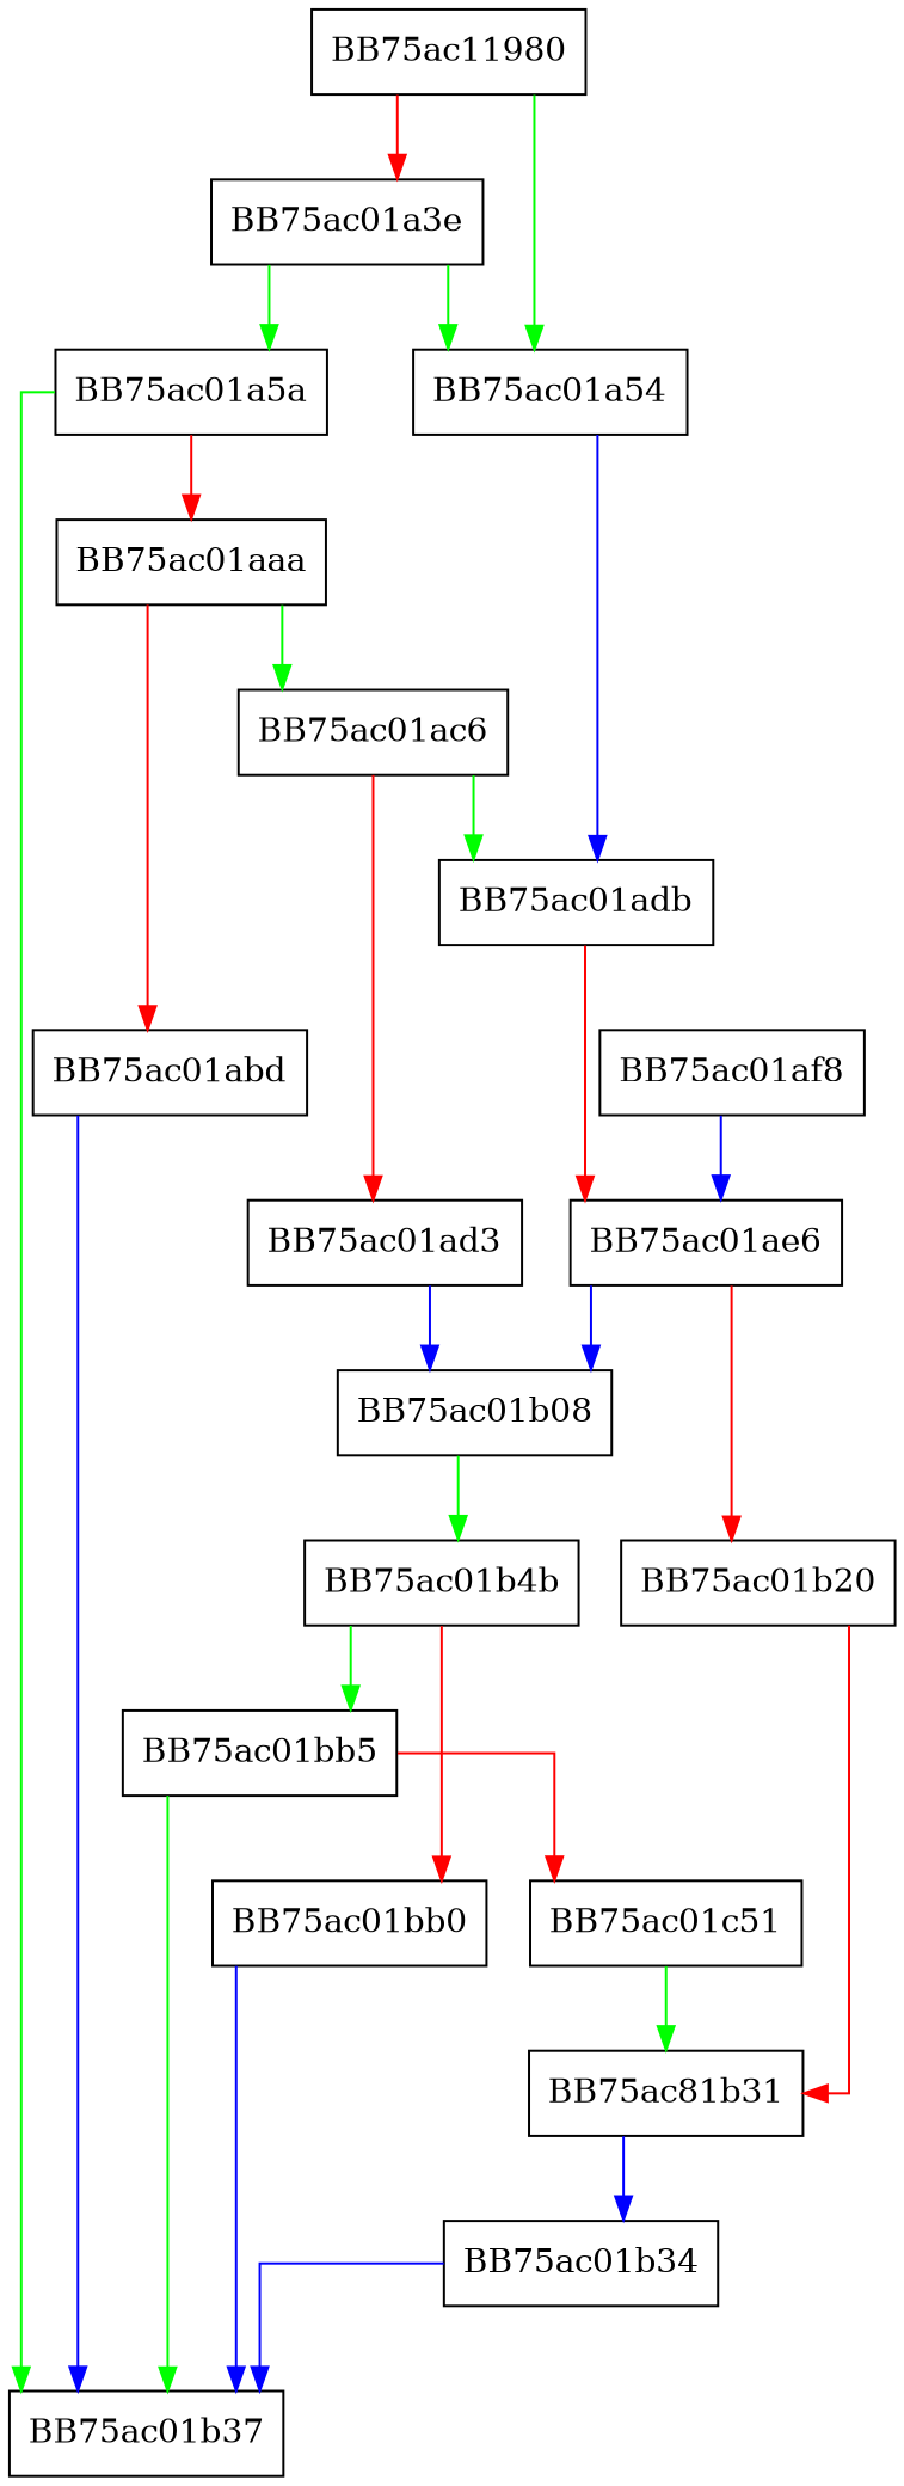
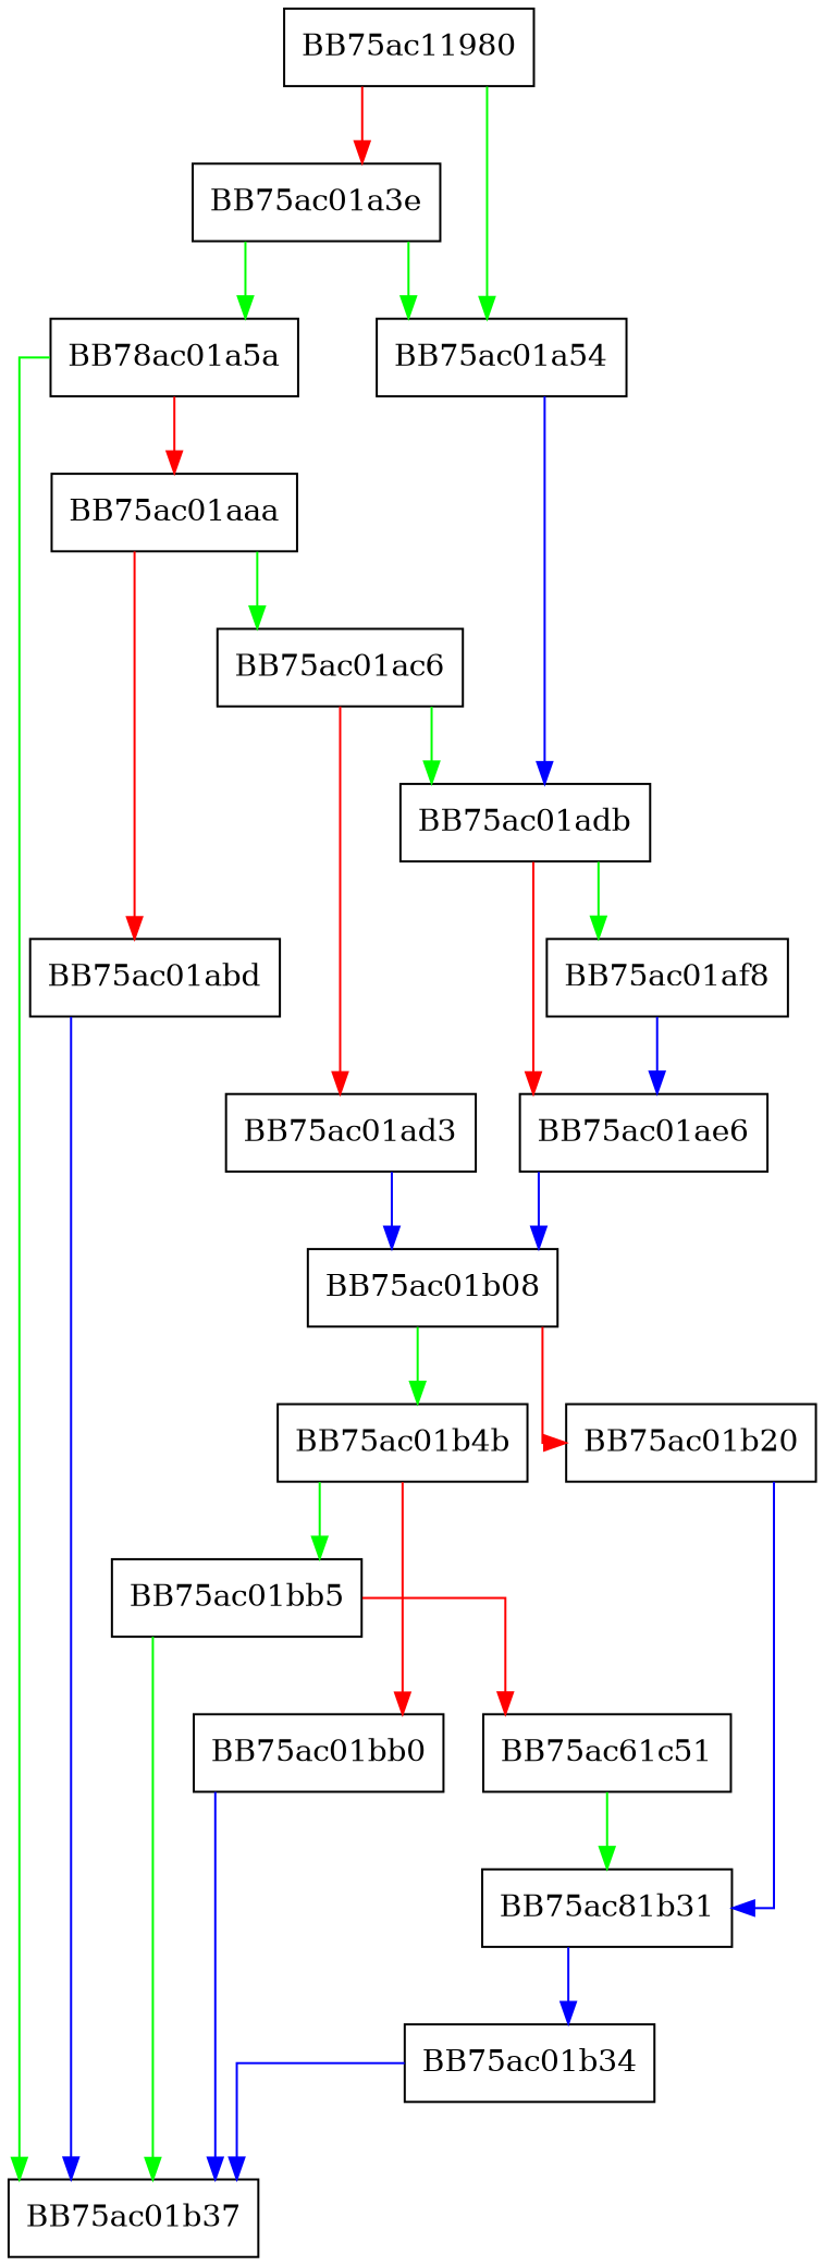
  digraph {
    splines=ortho
    node [shape=box]
    edge [color=green]
    n1 [label=BB75ac11980]
    BB75ac01a54
    BB75ac01a3e
    BB75ac01adb
-   BB75ac01a5a
+   BB75ac01a5a [label=BB78ac01a5a]
    BB75ac01b37
    BB75ac01aaa
    BB75ac01ac6
    BB75ac01abd
    BB75ac01ad3
    BB75ac01af8
    BB75ac01ae6
    BB75ac01b08
    BB75ac01b4b
    BB75ac01b20
    BB75ac01bb5
    BB75ac01bb0
    n18 [label=BB75ac81b31]
-   BB75ac01c51
+   BB75ac01c51 [label=BB75ac61c51]
    BB75ac01b34
    n1 -> BB75ac01a54
    n1 -> BB75ac01a3e [color=red]
    BB75ac01a54 -> BB75ac01adb [color=blue]
    BB75ac01a3e -> BB75ac01a54
    BB75ac01a3e -> BB75ac01a5a
+   BB75ac01adb -> BB75ac01af8
    BB75ac01adb -> BB75ac01ae6 [color=red]
    BB75ac01a5a -> BB75ac01b37
    BB75ac01a5a -> BB75ac01aaa [color=red]
    BB75ac01aaa -> BB75ac01ac6
    BB75ac01aaa -> BB75ac01abd [color=red]
    BB75ac01ac6 -> BB75ac01adb
    BB75ac01ac6 -> BB75ac01ad3 [color=red]
    BB75ac01abd -> BB75ac01b37 [color=blue]
    BB75ac01ad3 -> BB75ac01b08 [color=blue]
    BB75ac01af8 -> BB75ac01ae6 [color=blue]
    BB75ac01ae6 -> BB75ac01b08 [color=blue]
    BB75ac01b08 -> BB75ac01b4b
-   BB75ac01ae6 -> BB75ac01b20 [color=red]
+   BB75ac01b08 -> BB75ac01b20 [color=red]
    BB75ac01b4b -> BB75ac01bb5
    BB75ac01b4b -> BB75ac01bb0 [color=red]
-   BB75ac01b20 -> n18 [color=red]
+   BB75ac01b20 -> n18 [color=blue]
    BB75ac01bb5 -> BB75ac01b37
    BB75ac01bb5 -> BB75ac01c51 [color=red]
    BB75ac01bb0 -> BB75ac01b37 [color=blue]
    n18 -> BB75ac01b34 [color=blue]
    BB75ac01c51 -> n18
    BB75ac01b34 -> BB75ac01b37 [color=blue]
  }
